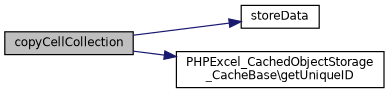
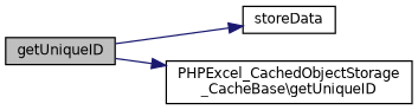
  digraph {
    rankdir=LR
    node [color=black fillcolor=white fontname=Helvetica fontsize=10 shape=record style=filled]
    edge [color=midnightblue fontname=Helvetica fontsize=10 labelfontname=Helvetica labelfontsize=10 style=solid]
-   n1 [fillcolor=grey75 fontcolor=black height=0.2 label=copyCellCollection width=0.4]
+   n1 [fillcolor=grey75 fontcolor=black height=0.2 label=getUniqueID width=0.4]
    n2 [height=0.2 label=storeData width=0.4]
    n3 [height=0.2 label="PHPExcel_CachedObjectStorage\l_CacheBase\\getUniqueID" width=0.4]
    n1 -> n2
    n1 -> n3
  }
